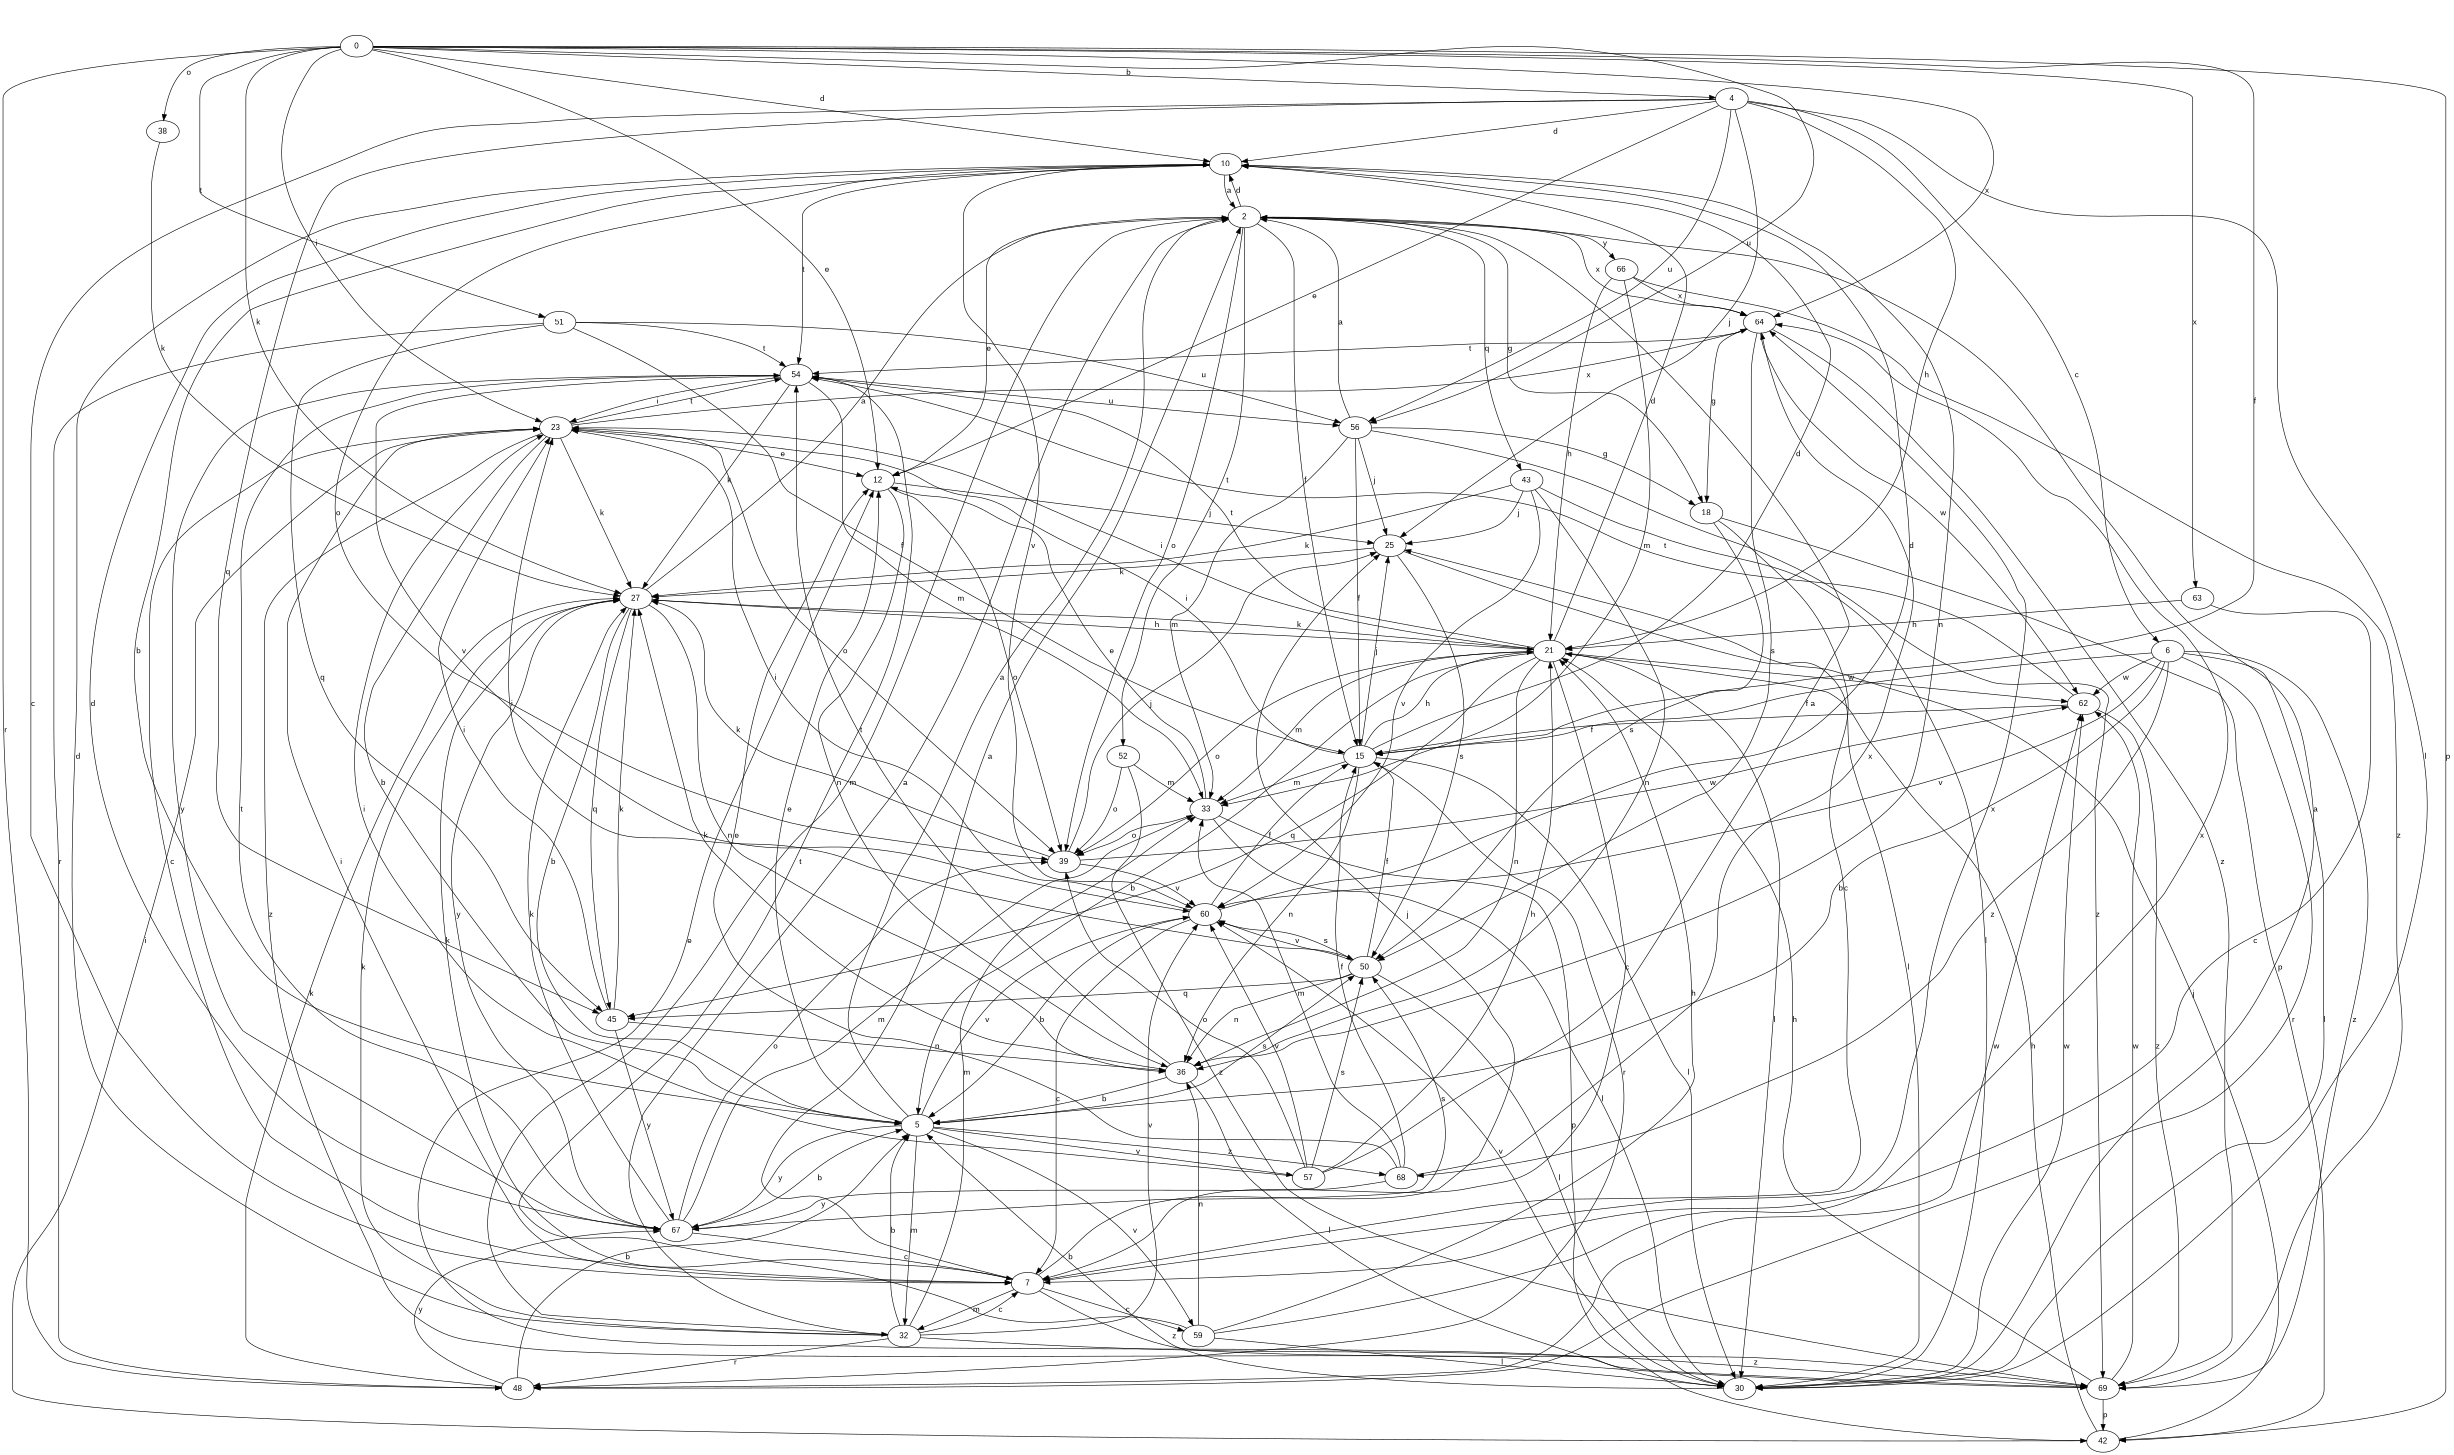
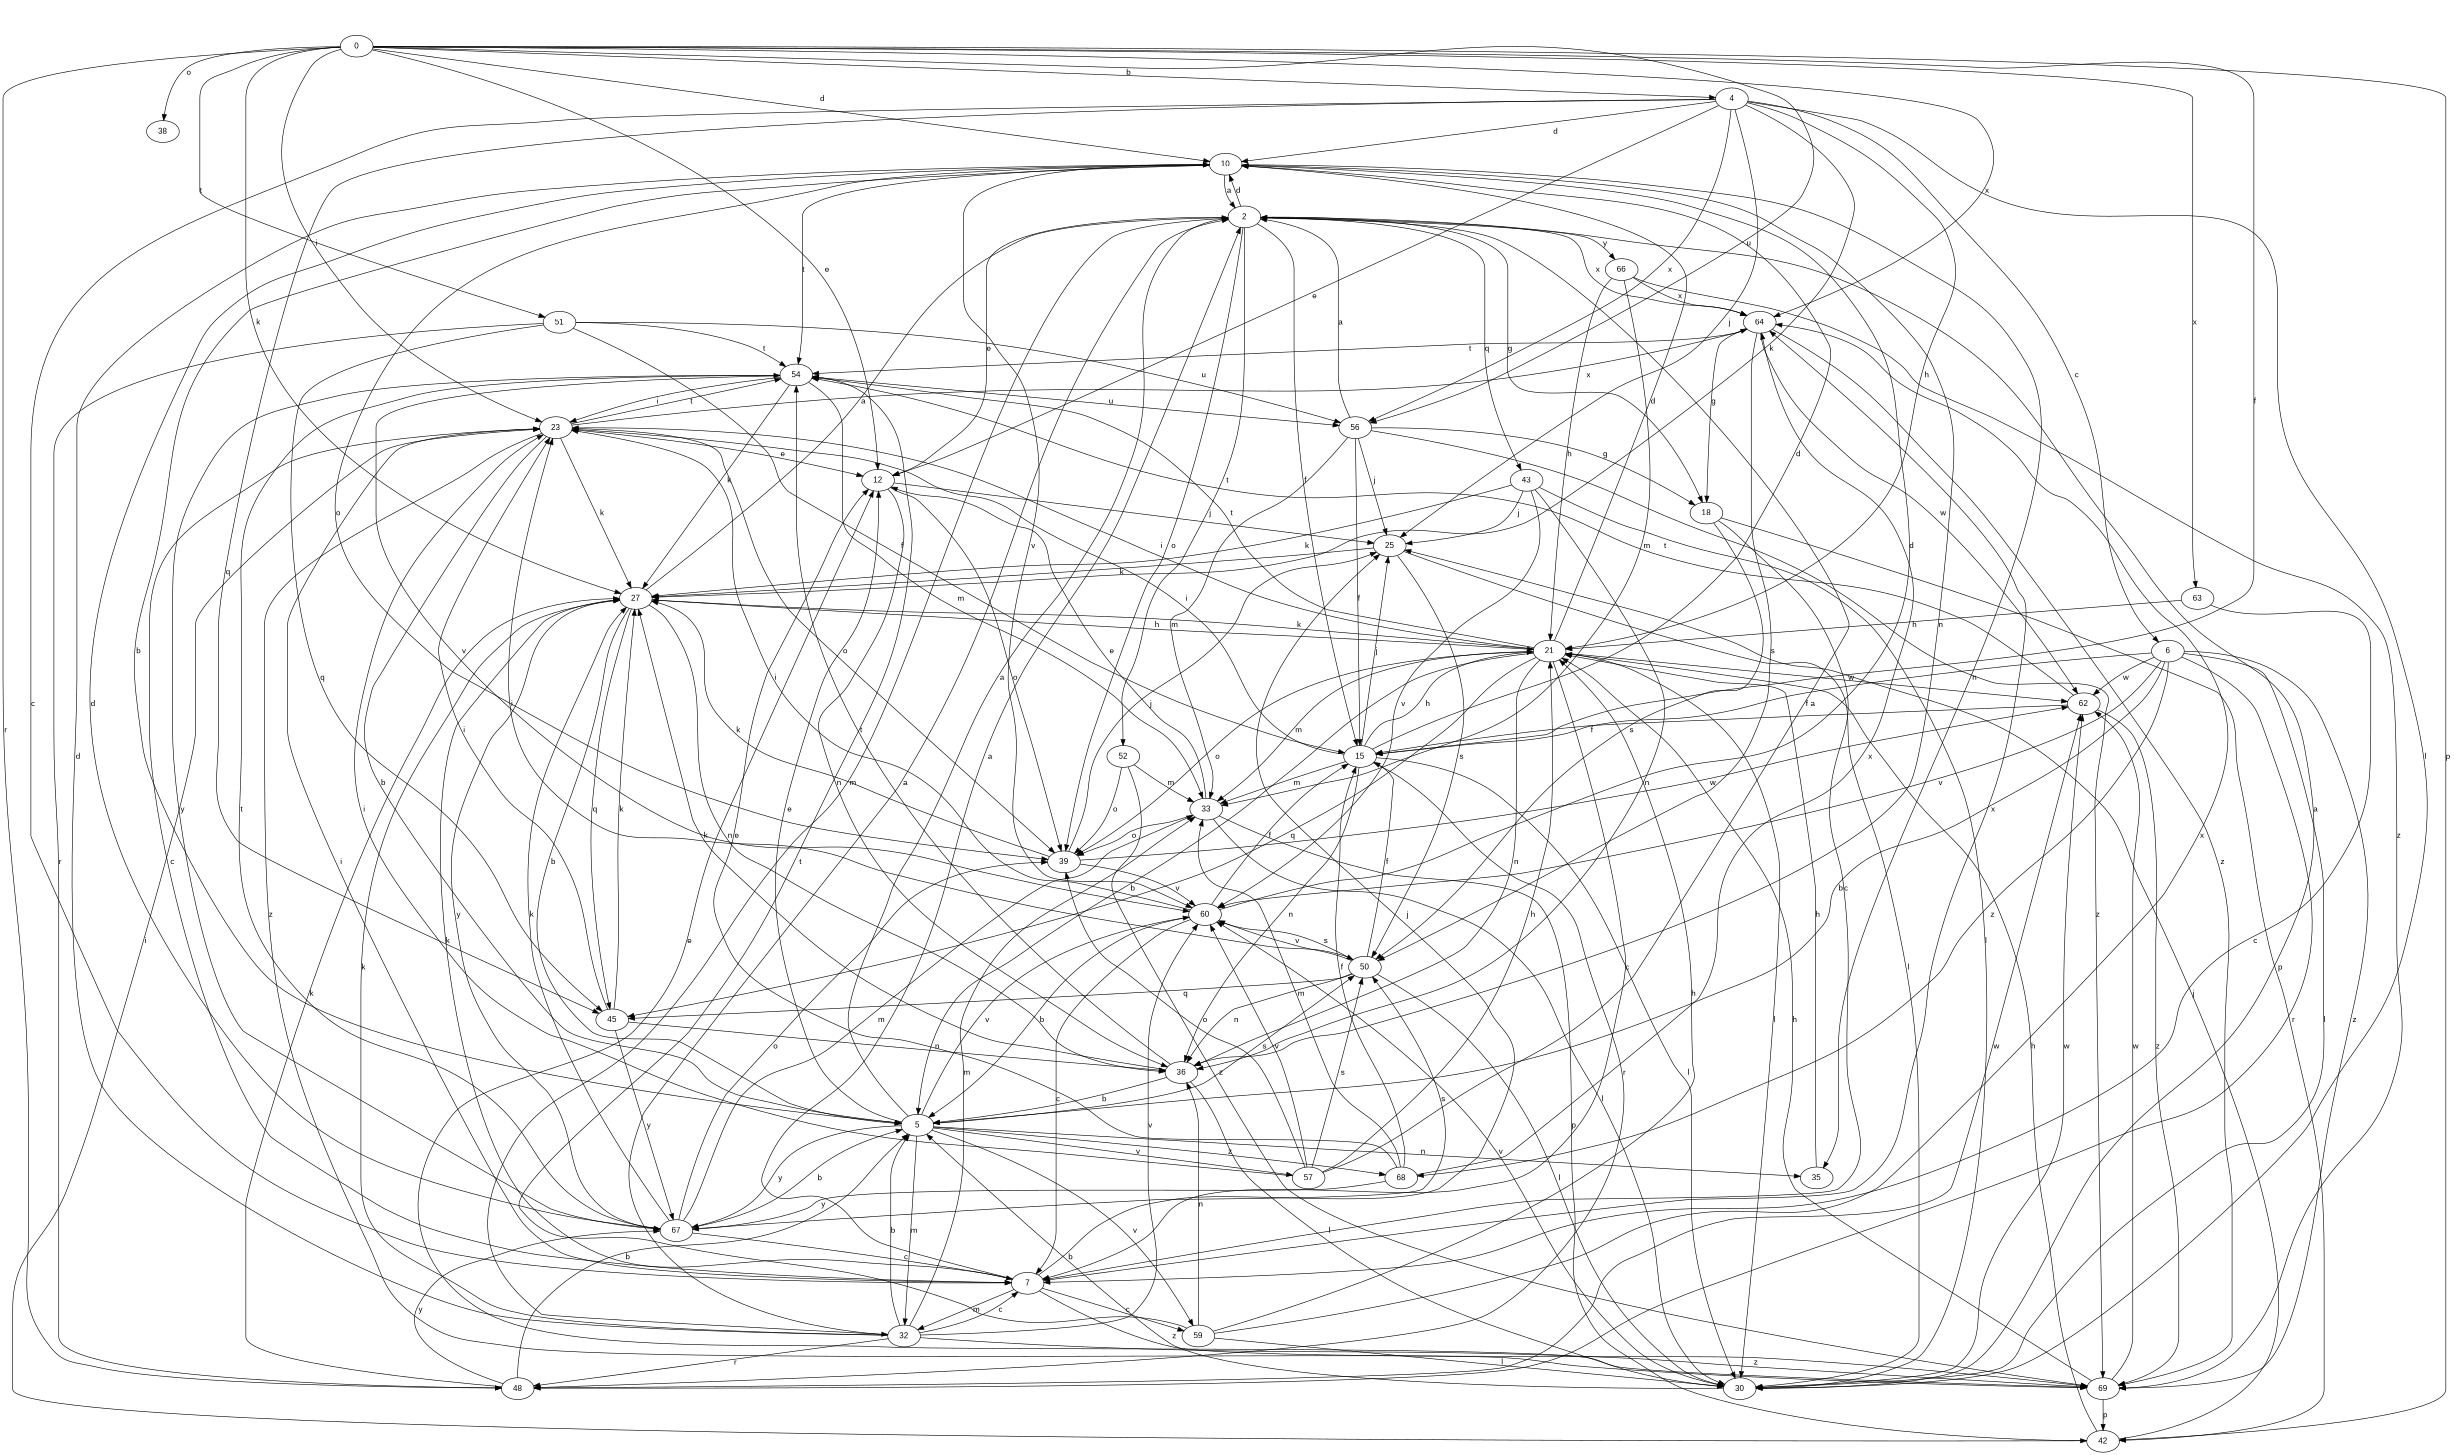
  strict digraph {
    fontname="Liberation Sans"
    node [fontname="Liberation Sans"]
    edge [fontname="Liberation Sans"]
    0
    4
    10
    12
    15
    23
    27
    38
    42
    48
    51
    56
    63
    64
    6
    7
    21
    25
    30
    45
    2
    39
    5
+   35
    60
    36
    54
    33
    69
    67
    62
    18
    50
    32
    43
    52
    66
    68
    59
    57
    0 -> 4 [label=b]
    0 -> 10 [label=d]
    0 -> 12 [label=e]
    0 -> 15 [label=f]
    0 -> 23 [label=i]
    0 -> 27 [label=k]
    0 -> 38 [label=o]
    0 -> 42 [label=p]
    0 -> 48 [label=r]
    0 -> 51 [label=t]
    0 -> 56 [label=u]
    0 -> 63 [label=x]
    0 -> 64 [label=x]
    4 -> 10 [label=d]
    4 -> 12 [label=e]
-   38 -> 27 [label=k]
-   4 -> 56 [label=u]
+   4 -> 27 [label=k]
+   4 -> 56 [label=x]
    4 -> 6 [label=c]
    4 -> 7 [label=c]
    4 -> 21 [label=h]
    4 -> 25 [label=j]
    4 -> 30 [label=l]
    4 -> 45 [label=q]
    10 -> 2 [label=a]
    10 -> 39 [label=o]
    10 -> 5 [label=b]
+   10 -> 35 [label=n]
    10 -> 60 [label=v]
    10 -> 36 [label=n]
    10 -> 54 [label=t]
    12 -> 25 [label=j]
    12 -> 39 [label=o]
    12 -> 36 [label=n]
    15 -> 10 [label=d]
    15 -> 23 [label=i]
    15 -> 48 [label=r]
    15 -> 21 [label=h]
    15 -> 25 [label=j]
    15 -> 30 [label=l]
    15 -> 36 [label=n]
    15 -> 33 [label=m]
    23 -> 12 [label=e]
    23 -> 27 [label=k]
    23 -> 64 [label=x]
    23 -> 7 [label=c]
    23 -> 39 [label=o]
    23 -> 5 [label=b]
    23 -> 54 [label=t]
    23 -> 69 [label=z]
    27 -> 21 [label=h]
    27 -> 45 [label=q]
    27 -> 2 [label=a]
    27 -> 5 [label=b]
    27 -> 36 [label=n]
    27 -> 67 [label=y]
    42 -> 23 [label=i]
    42 -> 21 [label=h]
    42 -> 25 [label=j]
    48 -> 27 [label=k]
    48 -> 5 [label=b]
    48 -> 67 [label=y]
    48 -> 62 [label=w]
    51 -> 15 [label=f]
    51 -> 48 [label=r]
    51 -> 56 [label=u]
    51 -> 45 [label=q]
    51 -> 54 [label=t]
    56 -> 15 [label=f]
    56 -> 25 [label=j]
    56 -> 2 [label=a]
    56 -> 33 [label=m]
    56 -> 69 [label=z]
    56 -> 18 [label=g]
    63 -> 7 [label=c]
    63 -> 21 [label=h]
    64 -> 54 [label=t]
    64 -> 69 [label=z]
    64 -> 62 [label=w]
    64 -> 18 [label=g]
    64 -> 50 [label=s]
    6 -> 15 [label=f]
    6 -> 48 [label=r]
    6 -> 30 [label=l]
    6 -> 5 [label=b]
    6 -> 60 [label=v]
    6 -> 69 [label=z]
    6 -> 62 [label=w]
    6 -> 68 [label=z]
    7 -> 23 [label=i]
    7 -> 27 [label=k]
    7 -> 64 [label=x]
    7 -> 25 [label=j]
    7 -> 2 [label=a]
    7 -> 69 [label=z]
    7 -> 32 [label=m]
    7 -> 59 [label=c]
    21 -> 10 [label=d]
    21 -> 23 [label=i]
    21 -> 27 [label=k]
    21 -> 7 [label=c]
    21 -> 30 [label=l]
    21 -> 45 [label=q]
    21 -> 39 [label=o]
    21 -> 5 [label=b]
    21 -> 36 [label=n]
    21 -> 54 [label=t]
    21 -> 33 [label=m]
    21 -> 62 [label=w]
    25 -> 27 [label=k]
    25 -> 30 [label=l]
    25 -> 50 [label=s]
    30 -> 2 [label=a]
    30 -> 5 [label=b]
    30 -> 60 [label=v]
    30 -> 62 [label=w]
    45 -> 23 [label=i]
    45 -> 27 [label=k]
    45 -> 36 [label=n]
    45 -> 67 [label=y]
    2 -> 10 [label=d]
    2 -> 12 [label=e]
    2 -> 15 [label=f]
    2 -> 64 [label=x]
    2 -> 39 [label=o]
    2 -> 18 [label=g]
    2 -> 32 [label=m]
    2 -> 43 [label=q]
    2 -> 52 [label=t]
    2 -> 66 [label=y]
    39 -> 27 [label=k]
    39 -> 25 [label=j]
    39 -> 60 [label=v]
    39 -> 62 [label=w]
    5 -> 12 [label=e]
    5 -> 2 [label=a]
+   5 -> 35 [label=n]
    5 -> 60 [label=v]
    5 -> 67 [label=y]
    5 -> 50 [label=s]
    5 -> 32 [label=m]
    5 -> 68 [label=z]
    5 -> 59 [label=v]
    5 -> 57 [label=v]
+   35 -> 21 [label=h]
    60 -> 10 [label=d]
    60 -> 15 [label=f]
    60 -> 23 [label=i]
    60 -> 7 [label=c]
    60 -> 5 [label=b]
    60 -> 50 [label=s]
    36 -> 27 [label=k]
    36 -> 30 [label=l]
    36 -> 5 [label=b]
    36 -> 54 [label=t]
    54 -> 23 [label=i]
    54 -> 27 [label=k]
    54 -> 56 [label=u]
    54 -> 60 [label=v]
    54 -> 33 [label=m]
    54 -> 67 [label=y]
    33 -> 12 [label=e]
    33 -> 42 [label=p]
    33 -> 30 [label=l]
    33 -> 39 [label=o]
    69 -> 12 [label=e]
    69 -> 42 [label=p]
    69 -> 21 [label=h]
    69 -> 62 [label=w]
    67 -> 10 [label=d]
    67 -> 27 [label=k]
    67 -> 7 [label=c]
    67 -> 39 [label=o]
    67 -> 5 [label=b]
    67 -> 54 [label=t]
    67 -> 33 [label=m]
    67 -> 50 [label=s]
    62 -> 15 [label=f]
    62 -> 54 [label=t]
    62 -> 69 [label=z]
    18 -> 42 [label=p]
    18 -> 7 [label=c]
    18 -> 50 [label=s]
    50 -> 15 [label=f]
    50 -> 23 [label=i]
    50 -> 30 [label=l]
    50 -> 45 [label=q]
    50 -> 60 [label=v]
    50 -> 36 [label=n]
    32 -> 10 [label=d]
    32 -> 27 [label=k]
    32 -> 48 [label=r]
    32 -> 7 [label=c]
    32 -> 2 [label=a]
    32 -> 5 [label=b]
    32 -> 60 [label=v]
    32 -> 33 [label=m]
    32 -> 69 [label=z]
    43 -> 27 [label=k]
    43 -> 25 [label=j]
    43 -> 30 [label=l]
    43 -> 60 [label=v]
    43 -> 36 [label=n]
    52 -> 39 [label=o]
    52 -> 33 [label=m]
    52 -> 69 [label=z]
    66 -> 64 [label=x]
    66 -> 21 [label=h]
    66 -> 33 [label=m]
    66 -> 69 [label=z]
    68 -> 12 [label=e]
    68 -> 15 [label=f]
    68 -> 64 [label=x]
    68 -> 33 [label=m]
    68 -> 67 [label=y]
    59 -> 64 [label=x]
    59 -> 21 [label=h]
    59 -> 30 [label=l]
    59 -> 36 [label=n]
    59 -> 54 [label=t]
    57 -> 23 [label=i]
    57 -> 21 [label=h]
    57 -> 2 [label=a]
    57 -> 39 [label=o]
    57 -> 60 [label=v]
    57 -> 50 [label=s]
  }
